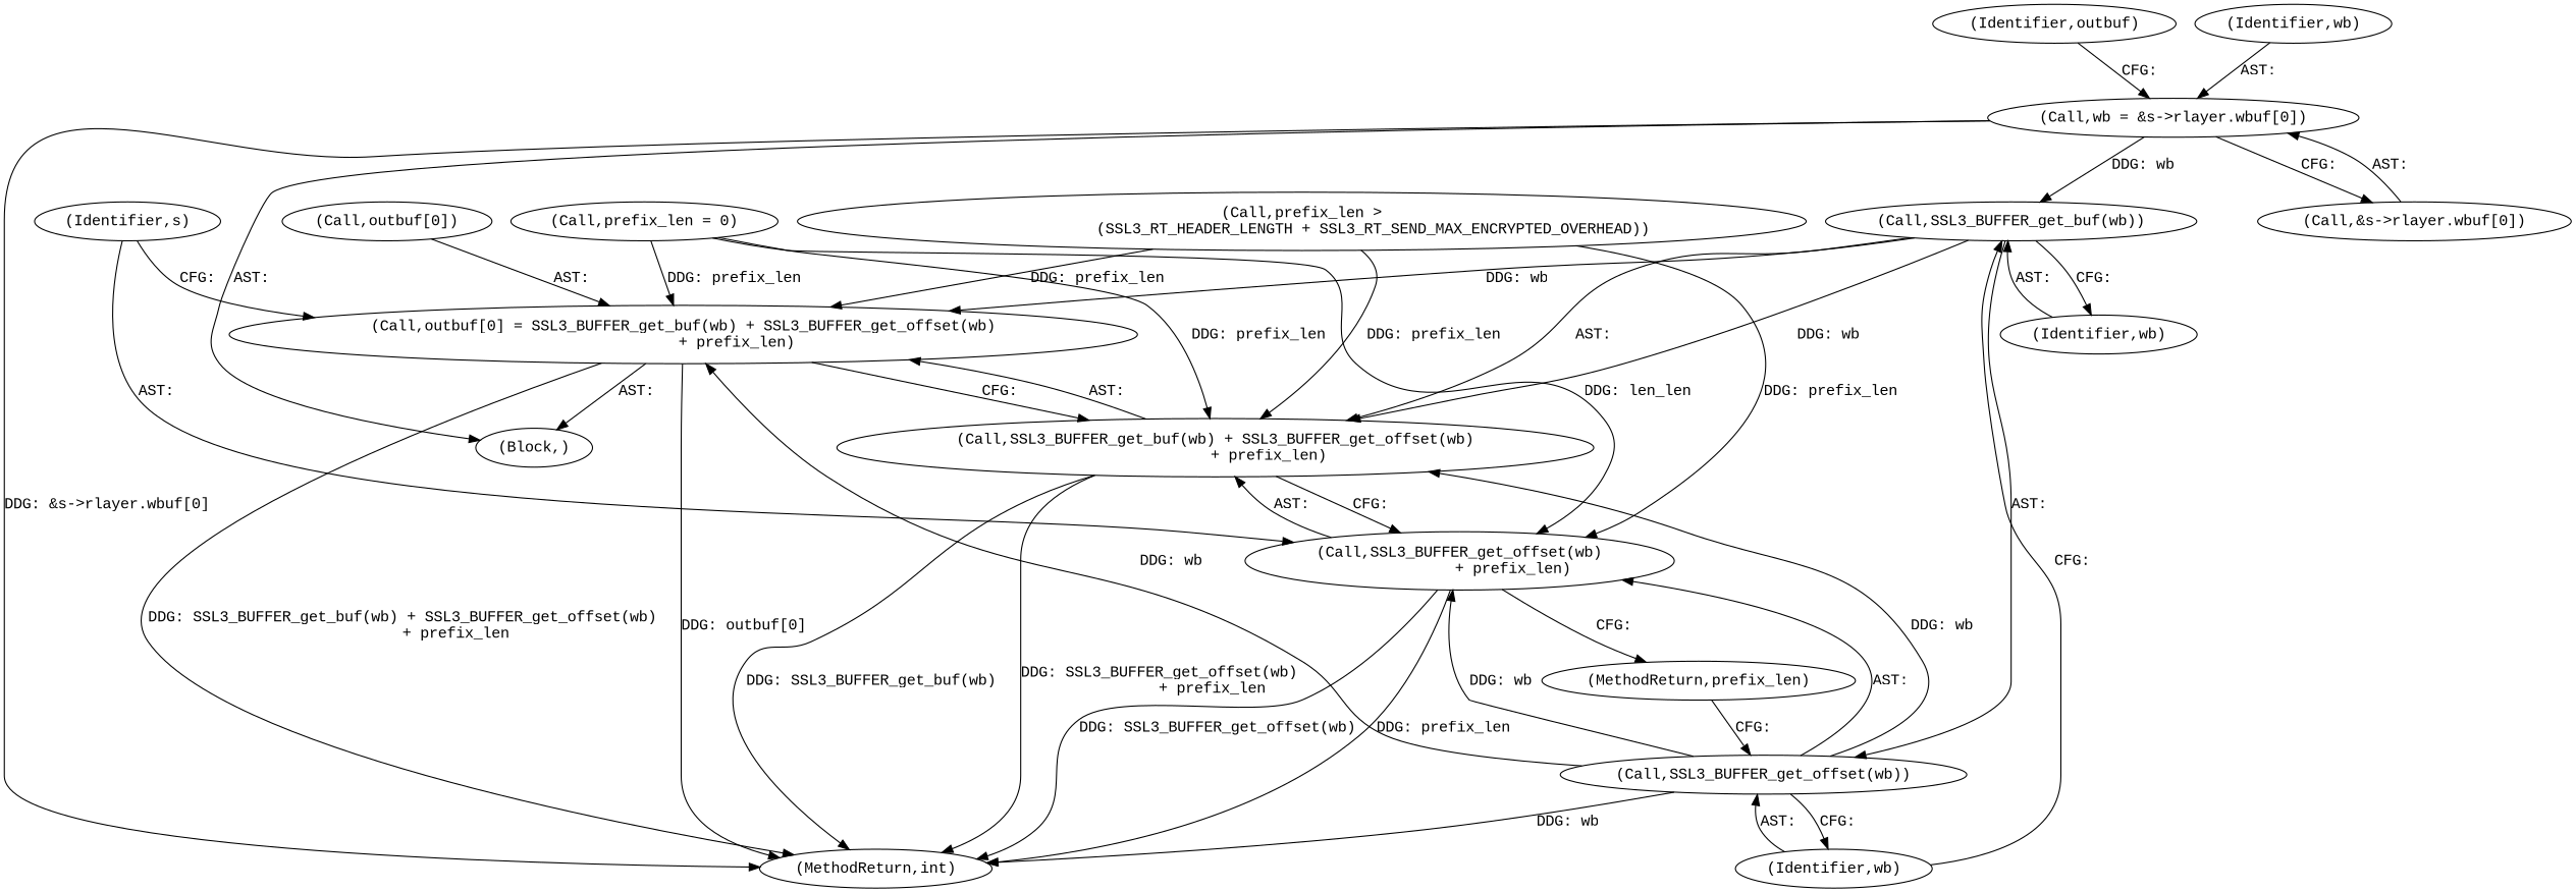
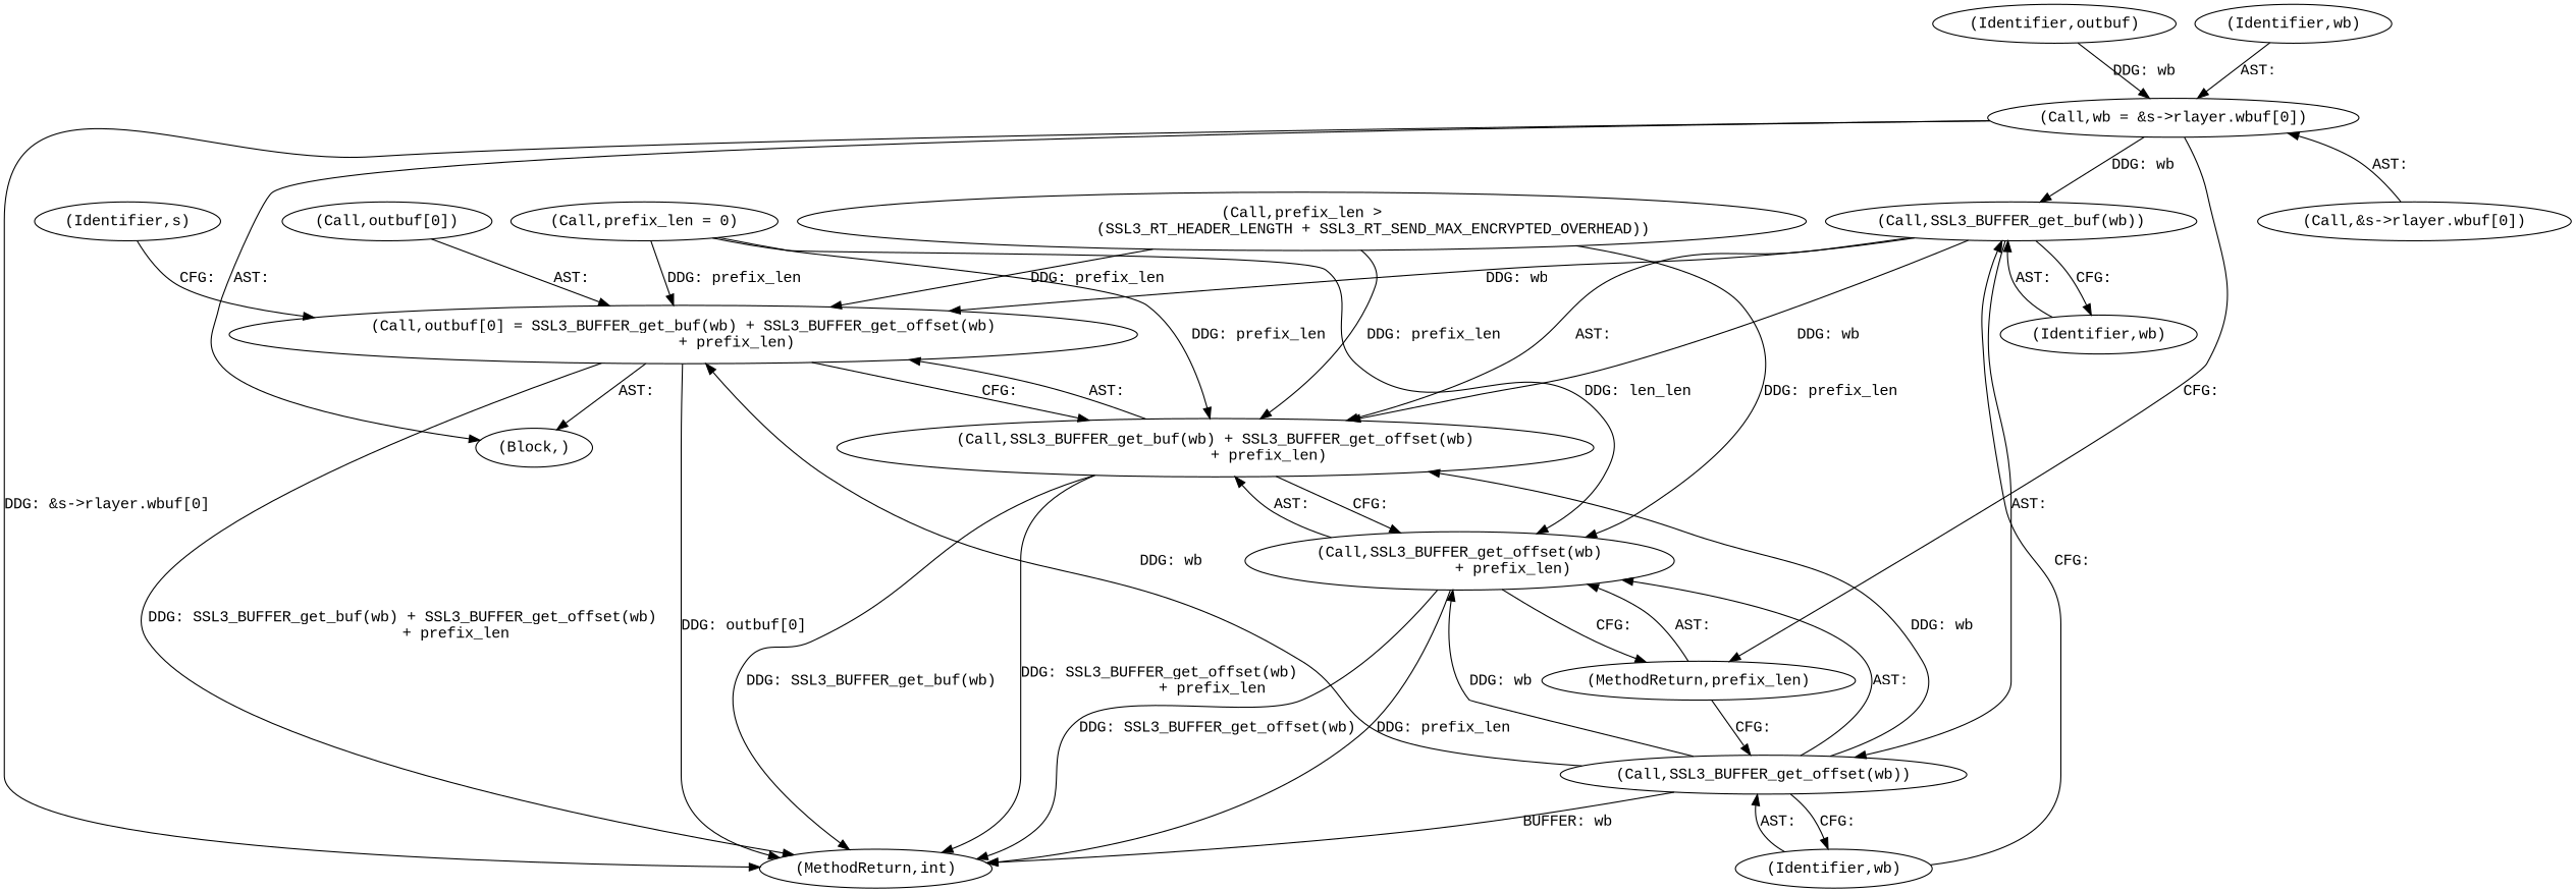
  digraph {
    fontname="Liberation Mono"
    node [fontname="Liberation Mono"]
    edge [fontname="Liberation Mono"]
    n1 [label="(Call,wb = &s->rlayer.wbuf[0])"]
    n2 [label="(Call,SSL3_BUFFER_get_buf(wb))"]
    n3 [label="(MethodReturn,int)"]
    n4 [label="(Block,)"]
    n5 [label="(Call,&s->rlayer.wbuf[0])"]
    n6 [label="(Call,outbuf[0] = SSL3_BUFFER_get_buf(wb) + SSL3_BUFFER_get_offset(wb)\n            + prefix_len)"]
    n7 [label="(Call,SSL3_BUFFER_get_buf(wb) + SSL3_BUFFER_get_offset(wb)\n            + prefix_len)"]
    n8 [label="(Call,SSL3_BUFFER_get_offset(wb))"]
    n9 [label="(Identifier,wb)"]
    n10 [label="(Call,SSL3_BUFFER_get_offset(wb)\n            + prefix_len)"]
    n11 [label="(Identifier,wb)"]
    n12 [label="(MethodReturn,prefix_len)"]
    n13 [label="(Identifier,s)"]
    n14 [label="(Call,outbuf[0])"]
    n15 [label="(Call,prefix_len >\n                (SSL3_RT_HEADER_LENGTH + SSL3_RT_SEND_MAX_ENCRYPTED_OVERHEAD))"]
    n16 [label="(Identifier,outbuf)"]
    n17 [label="(Call,prefix_len = 0)"]
    n18 [label="(Identifier,wb)"]
    n1 -> n2 [label="DDG: wb"]
    n1 -> n3 [label="DDG: &s->rlayer.wbuf[0]"]
    n1 -> n4 [label="AST: "]
-   n1 -> n5 [label="CFG: "]
+   n1 -> n12 [label="CFG: "]
    n2 -> n6 [label="DDG: wb"]
    n2 -> n7 [label="AST: "]
    n2 -> n7 [label="DDG: wb"]
    n2 -> n8 [label="AST: "]
    n2 -> n9 [label="CFG: "]
    n5 -> n1 [label="AST: "]
    n6 -> n3 [label="DDG: SSL3_BUFFER_get_buf(wb) + SSL3_BUFFER_get_offset(wb)\n            + prefix_len"]
    n6 -> n3 [label="DDG: outbuf[0]"]
    n6 -> n4 [label="AST: "]
    n6 -> n7 [label="CFG: "]
    n7 -> n3 [label="DDG: SSL3_BUFFER_get_offset(wb)\n            + prefix_len"]
    n7 -> n3 [label="DDG: SSL3_BUFFER_get_buf(wb)"]
    n7 -> n6 [label="AST: "]
    n7 -> n10 [label="CFG: "]
-   n8 -> n3 [label="DDG: wb"]
+   n8 -> n3 [label="BUFFER: wb"]
    n8 -> n6 [label="DDG: wb"]
    n8 -> n7 [label="DDG: wb"]
    n8 -> n10 [label="AST: "]
    n8 -> n10 [label="DDG: wb"]
    n8 -> n11 [label="CFG: "]
    n9 -> n2 [label="AST: "]
    n10 -> n3 [label="DDG: prefix_len"]
    n10 -> n3 [label="DDG: SSL3_BUFFER_get_offset(wb)"]
    n10 -> n7 [label="AST: "]
    n10 -> n12 [label="CFG: "]
    n11 -> n2 [label="CFG: "]
    n11 -> n8 [label="AST: "]
    n12 -> n8 [label="CFG: "]
-   n13 -> n10 [label="AST: "]
+   n12 -> n10 [label="AST: "]
    n13 -> n6 [label="CFG: "]
    n14 -> n6 [label="AST: "]
    n15 -> n6 [label="DDG: prefix_len"]
    n15 -> n7 [label="DDG: prefix_len"]
    n15 -> n10 [label="DDG: prefix_len"]
-   n16 -> n1 [label="CFG: "]
+   n16 -> n1 [label="DDG: wb"]
    n17 -> n6 [label="DDG: prefix_len"]
    n17 -> n7 [label="DDG: prefix_len"]
    n17 -> n10 [label="DDG: len_len"]
    n18 -> n1 [label="AST: "]
  }
